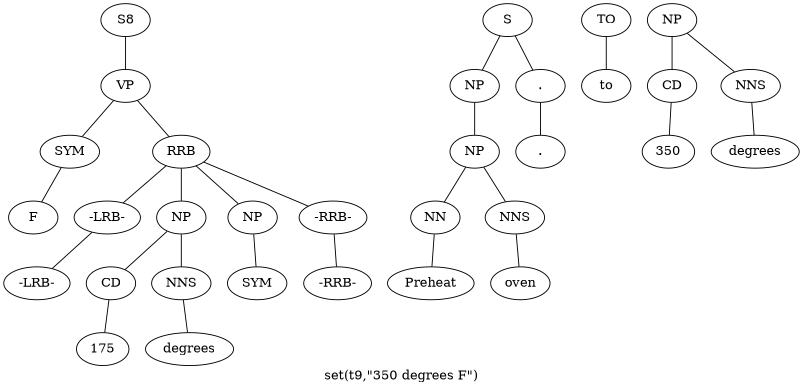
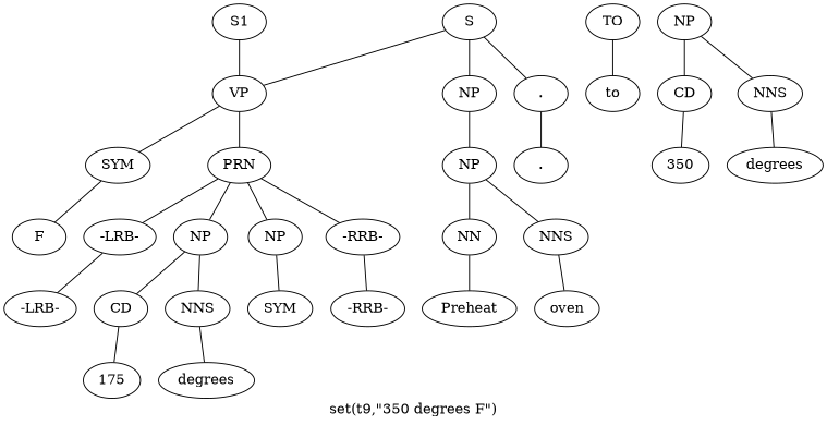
  graph {
    label="set(t9,\"350 degrees F\")"
-   n1 [label=S8]
+   n1 [label=S1]
    n2 [label=VP]
    n3 [label=S]
    n4 [label=NP]
    n5 [label="."]
    n6 [label=NP]
    n7 [label=SYM]
-   n8 [label=RRB]
+   n8 [label=PRN]
    n9 [label="."]
    n10 [label=NN]
    n11 [label=NNS]
    n12 [label=Preheat]
    n13 [label=oven]
    n14 [label=TO]
    n15 [label=to]
    n16 [label=NP]
    n17 [label=CD]
    n18 [label=NNS]
    n19 [label=350]
    n20 [label=degrees]
    n21 [label=F]
    n22 [label="-LRB-"]
    n23 [label=NP]
    n24 [label=NP]
    n25 [label="-RRB-"]
    n26 [label="-LRB-"]
    n27 [label=CD]
    n28 [label=NNS]
    n29 [label=SYM]
    n30 [label="-RRB-"]
    n31 [label=175]
    n32 [label=degrees]
    n1 -- n2
    n2 -- n7
    n2 -- n8
+   n3 -- n2
    n3 -- n4
    n3 -- n5
    n4 -- n6
    n5 -- n9
    n6 -- n10
    n6 -- n11
    n7 -- n21
    n8 -- n22
    n8 -- n23
    n8 -- n24
    n8 -- n25
    n10 -- n12
    n11 -- n13
    n14 -- n15
    n16 -- n17
    n16 -- n18
    n17 -- n19
    n18 -- n20
    n22 -- n26
    n23 -- n27
    n23 -- n28
    n24 -- n29
    n25 -- n30
    n27 -- n31
    n28 -- n32
  }
